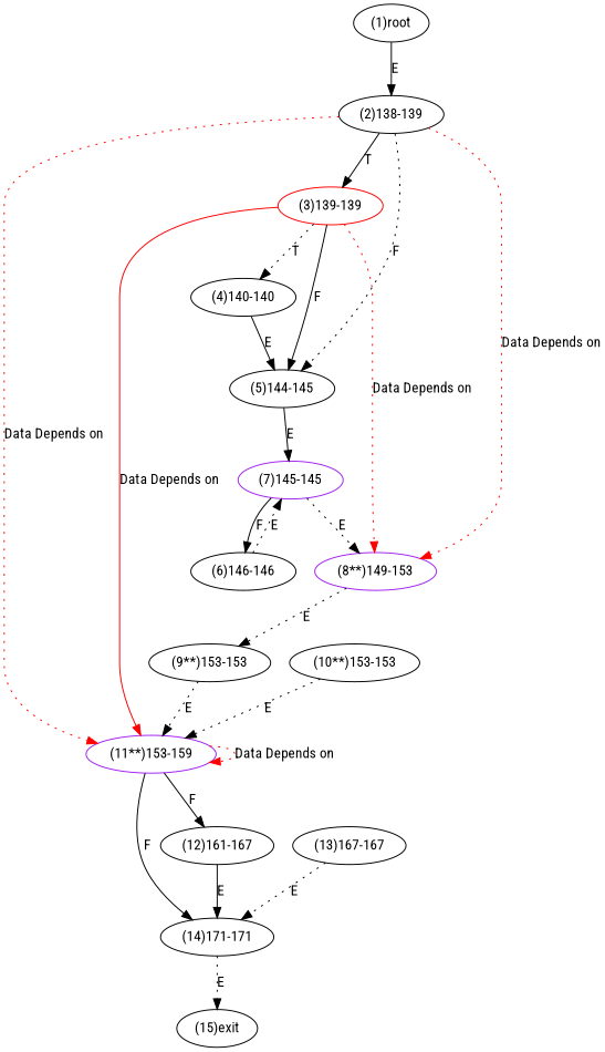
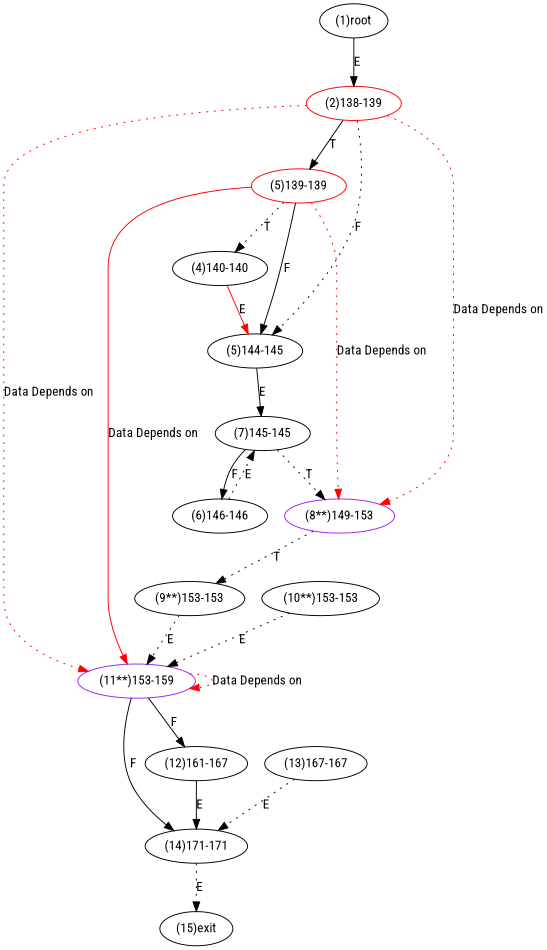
  digraph {
    fontname="Roboto Condensed"
    node [fontname="Roboto Condensed"]
    edge [fontname="Roboto Condensed" style=dotted]
    n1 [label="(1)root"]
-   n2 [color=black label="(2)138-139"]
-   n3 [color=red label="(3)139-139"]
+   n2 [color=red label="(2)138-139"]
+   n3 [color=red label="(5)139-139"]
    n4 [label="(5)144-145"]
    n5 [color=purple label="(8**)149-153"]
    n6 [color=purple label="(11**)153-159"]
    n7 [label="(4)140-140"]
-   n8 [label="(7)145-145" color=purple]
+   n8 [label="(7)145-145"]
    n9 [label="(9**)153-153"]
    n10 [label="(12)161-167"]
    n11 [label="(14)171-171"]
    n12 [label="(6)146-146"]
    n13 [label="(10**)153-153"]
    n14 [label="(15)exit"]
    n15 [label="(13)167-167"]
    n1 -> n2 [label=E style=solid]
    n2 -> n3 [label=T style=solid]
    n2 -> n4 [label=F]
    n2 -> n5 [color=red label="Data Depends on"]
    n2 -> n6 [color=red label="Data Depends on"]
    n3 -> n4 [label=F style=solid]
    n3 -> n5 [color=red label="Data Depends on"]
    n3 -> n6 [color=red label="Data Depends on" style=solid]
    n3 -> n7 [label=T]
    n4 -> n8 [label=E style=solid]
-   n5 -> n9 [label=E]
+   n5 -> n9 [label=T]
    n6 -> n6 [color=red label="Data Depends on"]
    n6 -> n10 [label=F style=solid]
    n6 -> n11 [label=F style=solid]
-   n7 -> n4 [label=E style=solid]
-   n8 -> n5 [label=E]
+   n7 -> n4 [label=E style=solid color=red]
+   n8 -> n5 [label=T]
    n8 -> n12 [label=F style=solid]
    n9 -> n6 [label=E]
    n10 -> n11 [label=E style=solid]
    n11 -> n14 [label=E]
    n12 -> n8 [label=E]
    n13 -> n6 [label=E]
    n15 -> n11 [label=E]
  }
